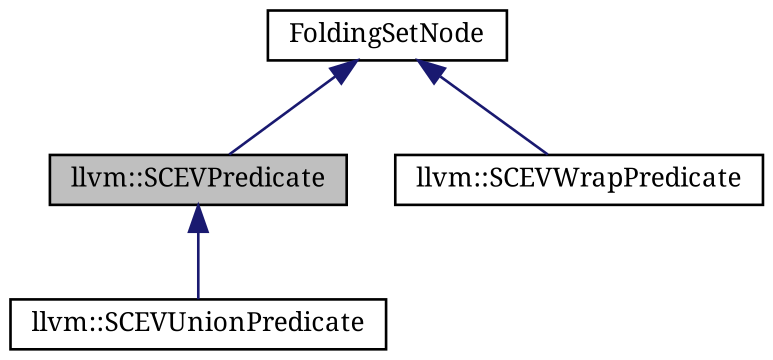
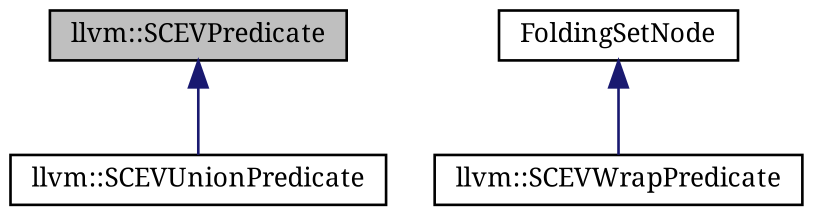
  digraph {
    fontname="Noto Serif"
    node [color=black fontname="Noto Serif" fontsize=10 shape=box]
    edge [color=midnightblue dir=back fontname="Noto Serif" fontsize=10 labelfontname=Helvetica labelfontsize=10 style=solid]
    n1 [fillcolor=grey75 fontcolor=black height=0.2 label="llvm::SCEVPredicate" style=filled width=0.4]
    n2 [height=0.2 label="llvm::SCEVUnionPredicate" width=0.4]
    n3 [height=0.2 label="llvm::SCEVWrapPredicate" width=0.4]
    n4 [height=0.2 label=FoldingSetNode width=0.4]
    n1 -> n2
-   n4 -> n1
    n4 -> n3
  }
